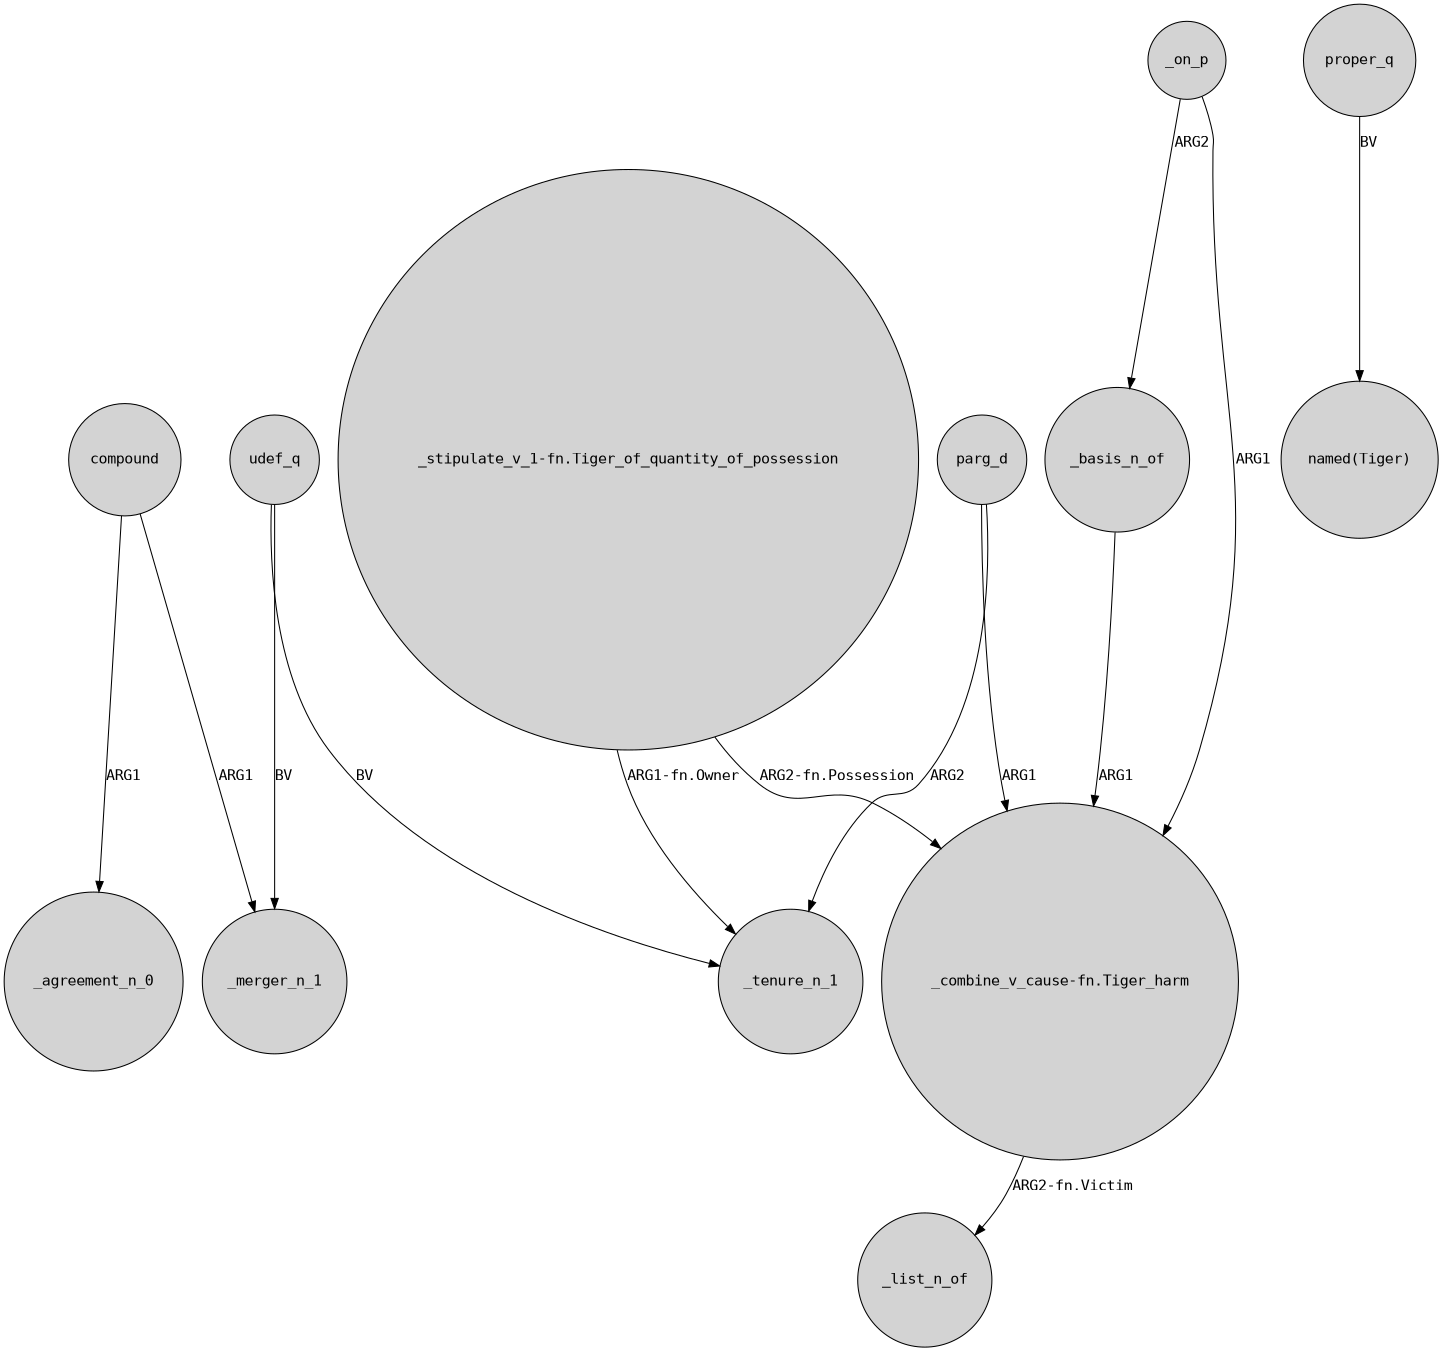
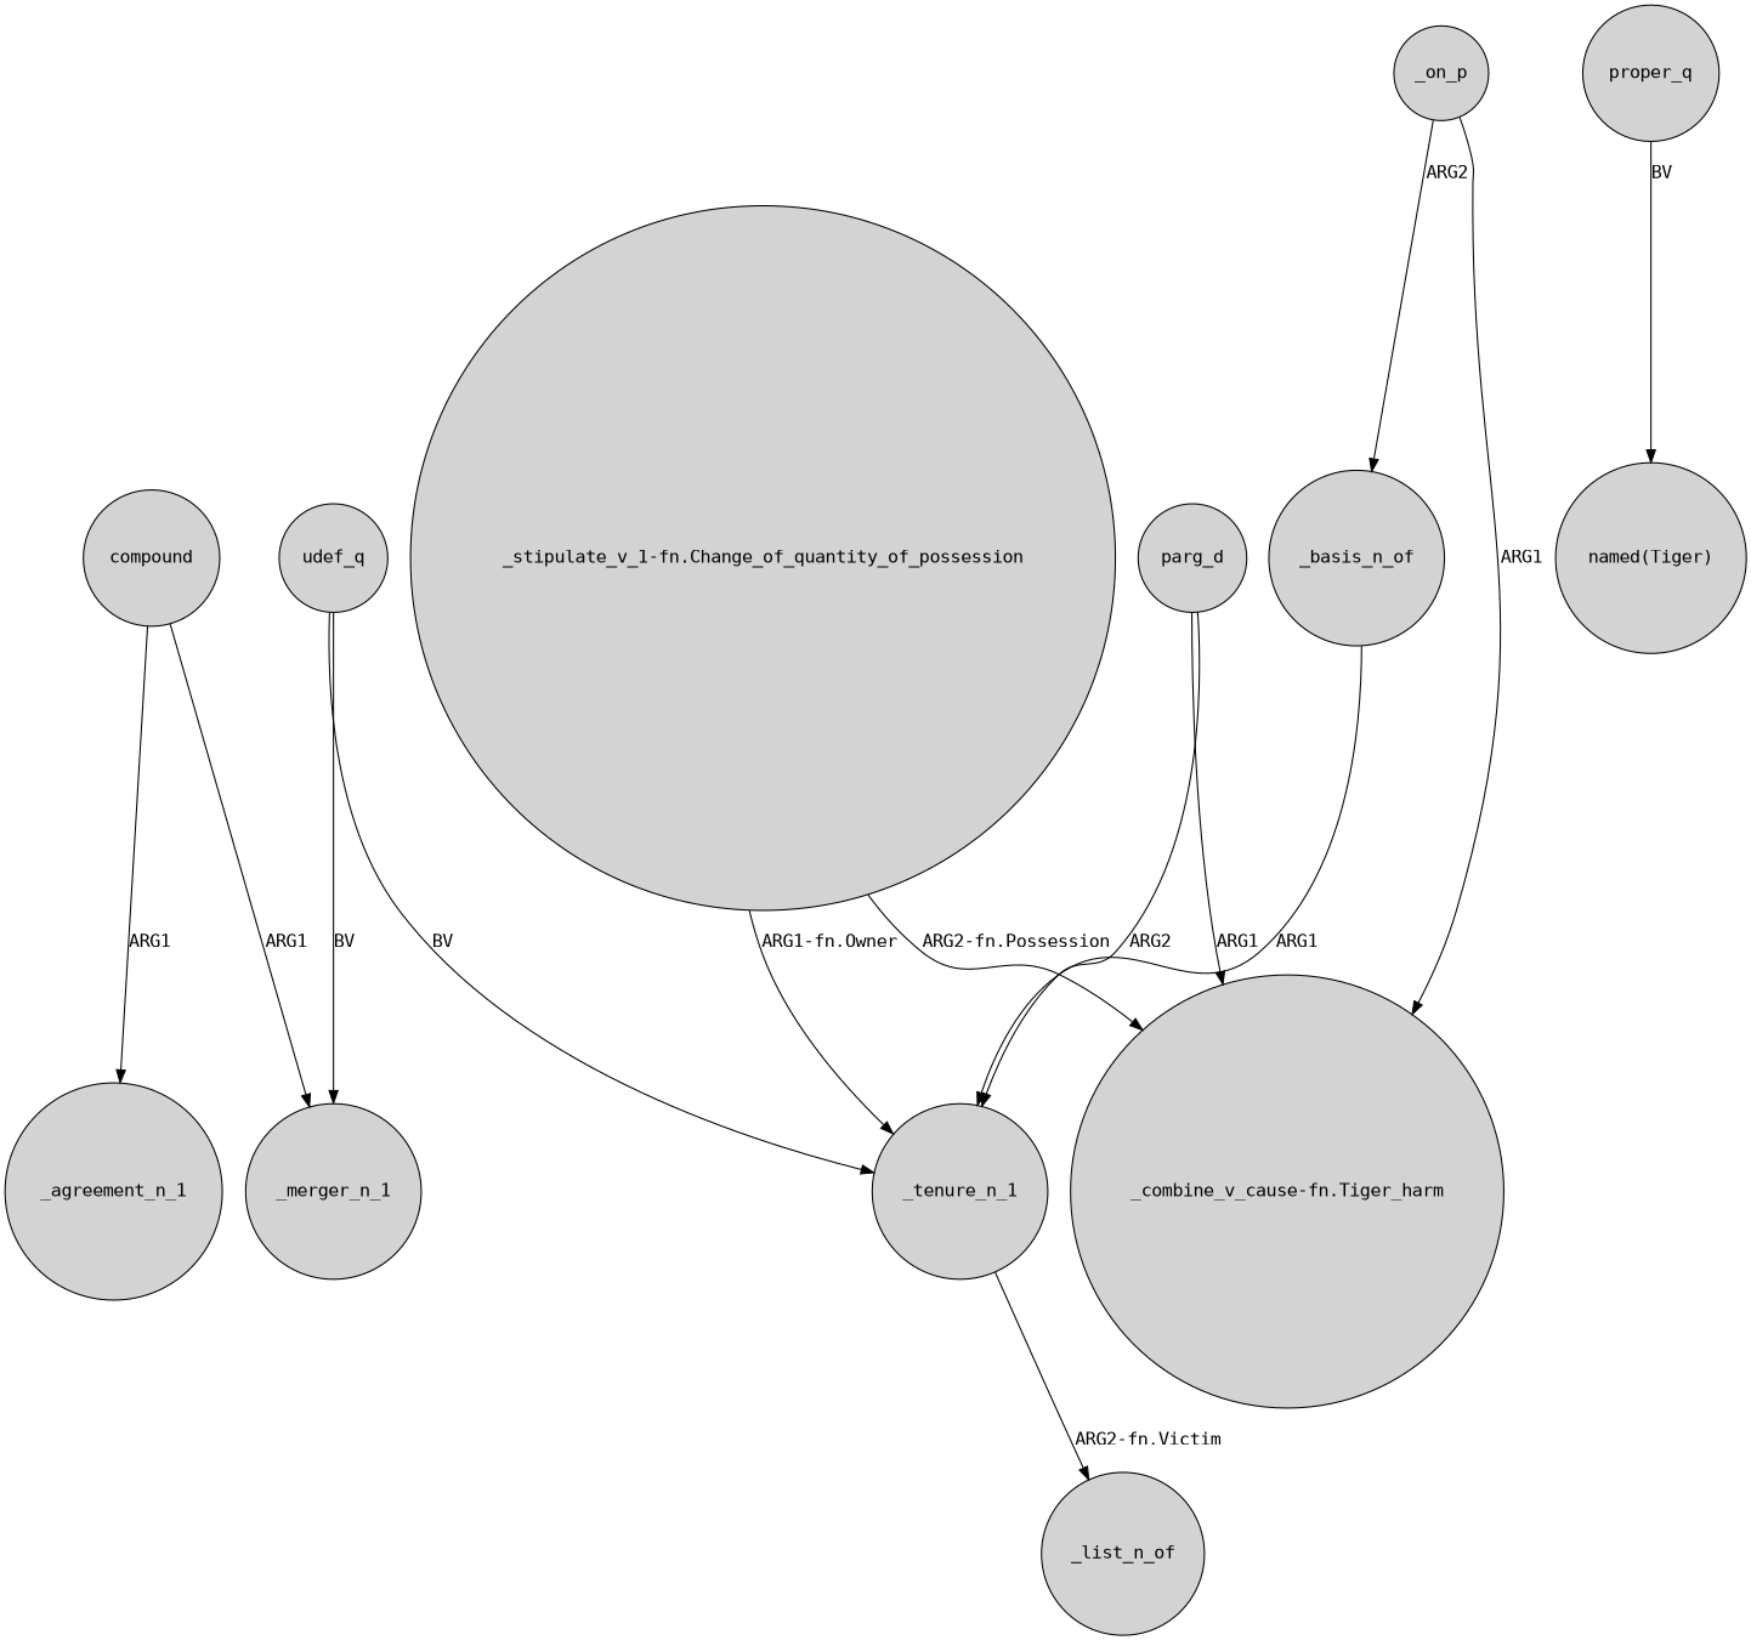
  digraph {
    fontname="DejaVu Sans Mono"
    node [fontname="DejaVu Sans Mono" shape=circle style=filled]
    edge [fontname="DejaVu Sans Mono"]
    n1 [label="_combine_v_cause-fn.Tiger_harm"]
-   "_stipulate_v_1-fn.Change_of_quantity_of_possession" [label="_stipulate_v_1-fn.Tiger_of_quantity_of_possession"]
+   "_stipulate_v_1-fn.Change_of_quantity_of_possession"
    _tenure_n_1
    _list_n_of
    udef_q
    _merger_n_1
    _basis_n_of
    _on_p
    parg_d
    compound
-   _agreement_n_1 [label=_agreement_n_0]
+   _agreement_n_1
    proper_q
    "named(Tiger)"
-   n1 -> _list_n_of [label="ARG2-fn.Victim"]
+   _tenure_n_1 -> _list_n_of [label="ARG2-fn.Victim"]
    "_stipulate_v_1-fn.Change_of_quantity_of_possession" -> n1 [label="ARG2-fn.Possession"]
    "_stipulate_v_1-fn.Change_of_quantity_of_possession" -> _tenure_n_1 [label="ARG1-fn.Owner"]
    udef_q -> _tenure_n_1 [label=BV]
    udef_q -> _merger_n_1 [label=BV]
-   _basis_n_of -> n1 [label=ARG1]
+   _basis_n_of -> _tenure_n_1 [label=ARG1]
    _on_p -> n1 [label=ARG1]
    _on_p -> _basis_n_of [label=ARG2]
    parg_d -> n1 [label=ARG1]
    parg_d -> _tenure_n_1 [label=ARG2]
    compound -> _merger_n_1 [label=ARG1]
    compound -> _agreement_n_1 [label=ARG1]
    proper_q -> "named(Tiger)" [label=BV]
  }
